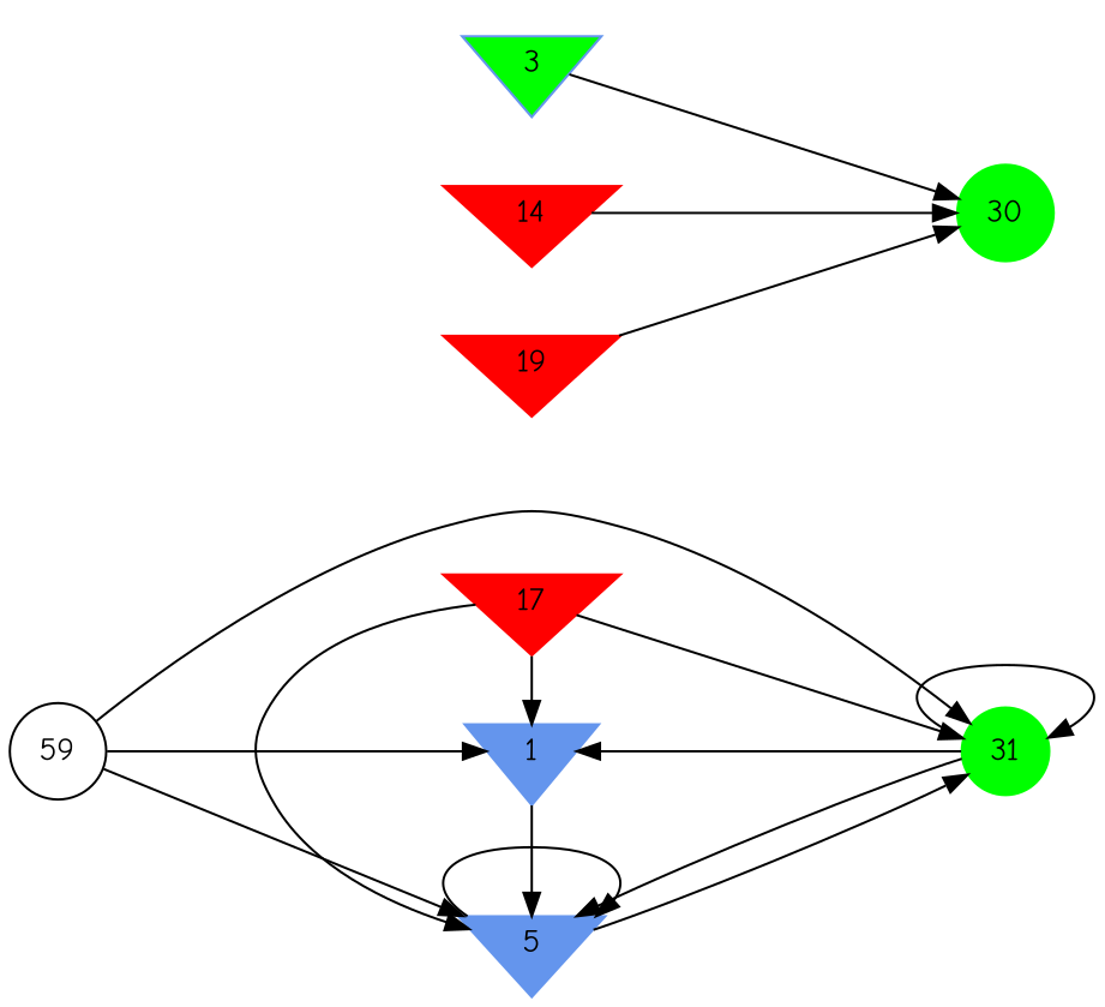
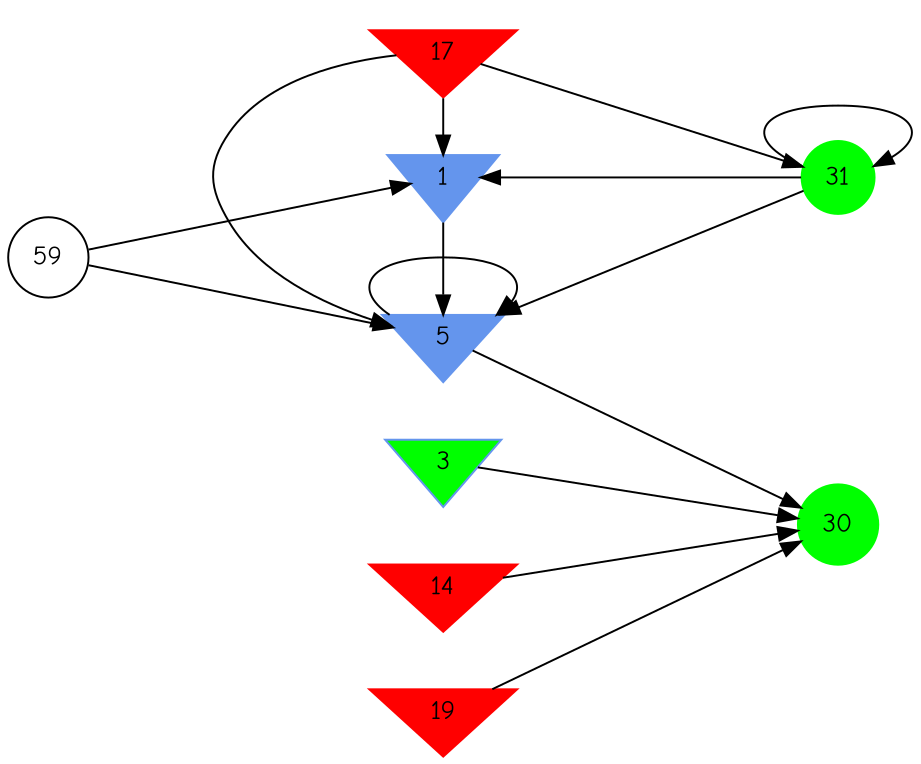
  digraph {
    fontname="Comic Neue"
    rankdir=LR
    ranksep=2.0
    node [color=cornflowerblue fontname="Comic Neue" shape=invtriangle style=filled]
    edge [fontname="Comic Neue"]
    1
    3 [fillcolor=green]
    5
    14 [color=red]
    17 [color=red]
    19 [color=red]
    n7 [color=black label=59 shape=circle style=""]
    30 [color=green shape=circle]
    31 [color=green shape=circle]
    subgraph sub_1 {
      rank=same
      1
      3
      5
      14
      17
      19
    }
    subgraph sub_2 {
      rank=same
      n7
    }
    subgraph sub_3 {
      rank=same
      30
      31
    }
    1 -> 5
    3 -> 30
    5 -> 5
-   5 -> 31
+   5 -> 30
    14 -> 30
    17 -> 1
    17 -> 5
    17 -> 31
    19 -> 30
    n7 -> 1
    n7 -> 5
-   n7 -> 31
    31 -> 1
    31 -> 5
    31 -> 31
  }
